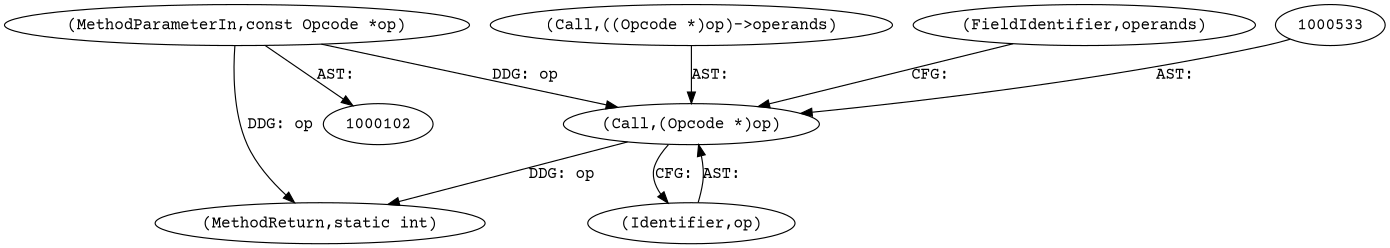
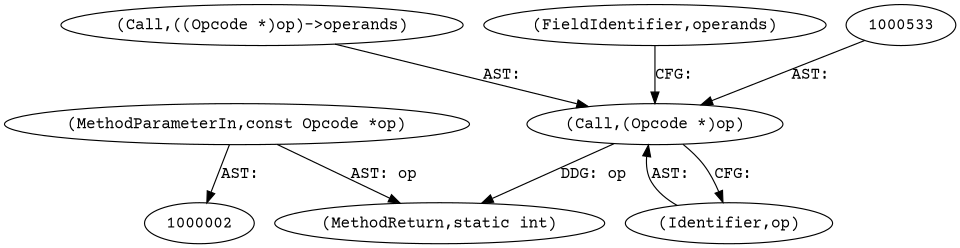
  digraph {
    fontname="Courier Prime"
    node [fontname="Courier Prime"]
    edge [fontname="Courier Prime"]
    n1 [label="(MethodParameterIn,const Opcode *op)"]
    n2 [label="(Call,(Opcode *)op)"]
    n3 [label="(MethodReturn,static int)"]
-   1000102
+   1000102 [label=1000002]
    n5 [label="(Identifier,op)"]
    n6 [label="(Call,((Opcode *)op)->operands)"]
    n7 [label="(FieldIdentifier,operands)"]
    1000533
-   n1 -> n2 [label="DDG: op"]
-   n1 -> n3 [label="DDG: op"]
+   n1 -> n3 [label="AST: op"]
    n1 -> 1000102 [label="AST: "]
    n2 -> n3 [label="DDG: op"]
    n2 -> n5 [label="CFG: "]
    n5 -> n2 [label="AST: "]
    n6 -> n2 [label="AST: "]
    n7 -> n2 [label="CFG: "]
    1000533 -> n2 [label="AST: "]
  }
